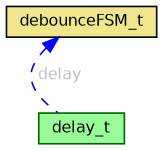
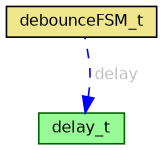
  digraph {
    fontname="DejaVu Sans"
    node [fontname="DejaVu Sans" fontsize=10 shape=box style=filled]
    n1 [color=black fillcolor=khaki fontcolor=black height=0.2 label=debounceFSM_t width=0.4]
    n2 [color=darkgreen fillcolor=palegreen height=0.2 label=delay_t width=0.4]
-   n1 -> n2 [color=blue dir=back fontcolor=grey fontname="DejaVu Sans" fontsize=10 label=" delay" labelfontname=Helvetica labelfontsize=10 style=dashed]
+   n2 -> n1 [color=blue dir=back fontcolor=grey fontname="DejaVu Sans" fontsize=10 label=" delay" labelfontname=Helvetica labelfontsize=10 style=dashed]
  }
